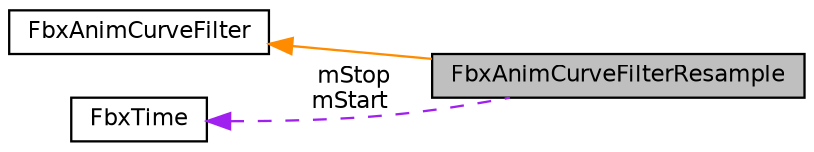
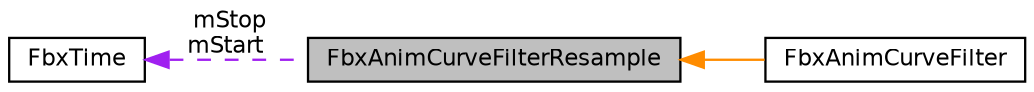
  digraph {
    rankdir=LR
    node [color=black fillcolor=white fontname=Helvetica fontsize=10 shape=record style=filled]
    edge [dir=back fontname=Helvetica fontsize=10 labelfontname=Helvetica labelfontsize=10]
    n1 [fillcolor=grey75 fontcolor=black height=0.2 label=FbxAnimCurveFilterResample width=0.4]
    n2 [height=0.2 label=FbxAnimCurveFilter width=0.4]
    n3 [height=0.2 label=FbxTime width=0.4]
-   n2 -> n1 [color=darkorange style=solid]
+   n1 -> n2 [color=darkorange style=solid]
    n3 -> n1 [color=purple label=" mStop\nmStart" style=dashed]
  }
